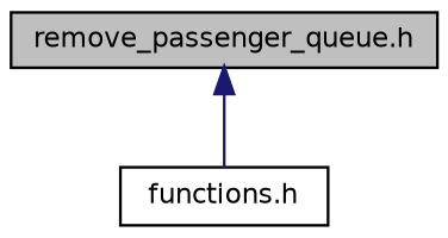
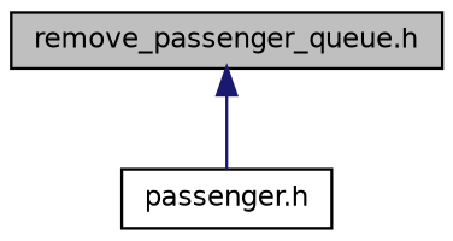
  digraph {
    node [color=black fontname=Helvetica fontsize=10 shape=record style=filled]
    n1 [fillcolor=grey75 fontcolor=black height=0.2 label="remove_passenger_queue.h" width=0.4]
-   n2 [fillcolor=white height=0.2 label="functions.h" width=0.4]
+   n2 [fillcolor=white height=0.2 label="passenger.h" width=0.4]
    n1 -> n2 [color=midnightblue dir=back fontname=Helvetica fontsize=10 labelfontname=Helvetica labelfontsize=10 style=solid]
  }
